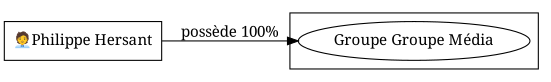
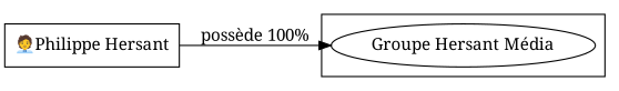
  digraph {
    rankdir=LR
    fontname="Noto Serif"
    node [fontname="Noto Serif"]
-   n1 [label="Groupe Groupe Média"]
+   n1 [label="Groupe Hersant Média"]
    n2 [label="🧑‍💼Philippe Hersant" shape=box]
    subgraph cluster_1 {
      n1
    }
    subgraph sub_2 {
      n2
    }
    n2 -> n1 [label="possède 100%" fontname="Noto Serif"]
  }
